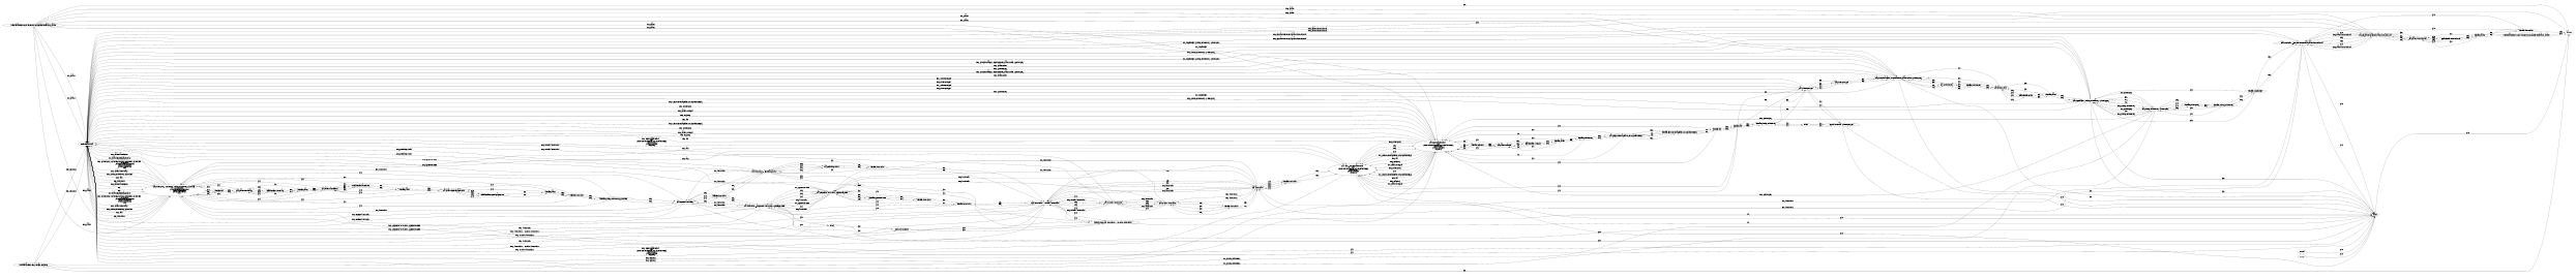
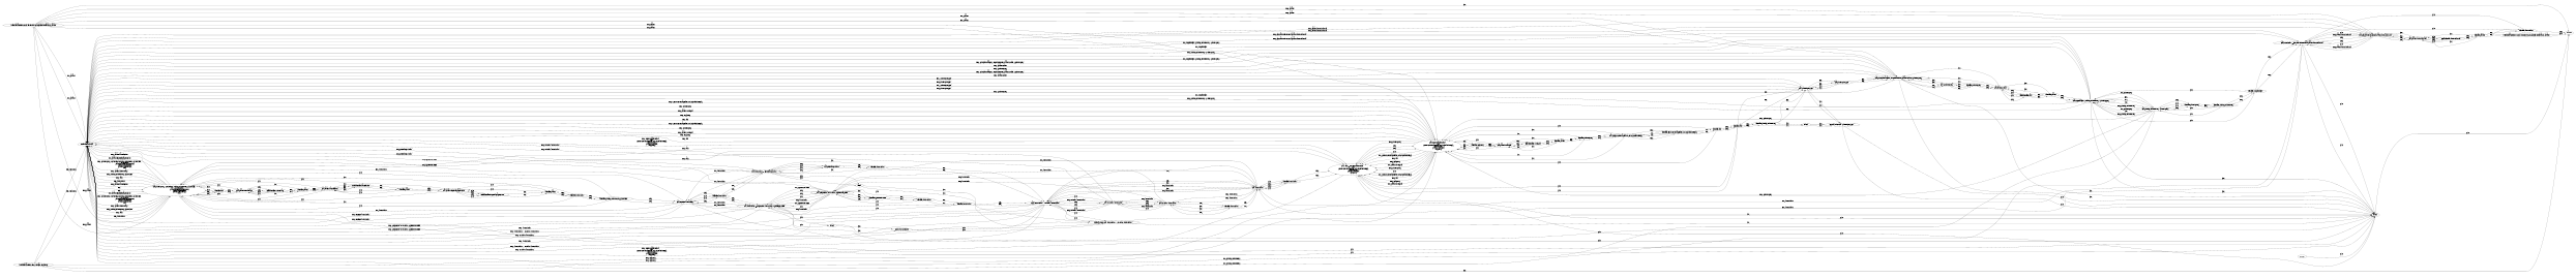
  digraph {
    rankdir=LR
    n1 [label="(MethodReturn,void)"]
    n2 [label="(Call,printer_query->GetSettings(printing::PrinterQuery::ASK_USER,\n                             host_window,\n                              params.expected_pages_count,\n                              params.has_selection,\n                              params.use_overlays,\n                             task))"]
    1000100
    n4 [label="(Block,)"]
    n5 [label="(Identifier,task)"]
    n6 [label="(Call,printing::PrinterQuery> printer_query)"]
    n7 [label="(Call,scoped_refptr<printing::PrinterQuery> printer_query)"]
    n8 [label="(Identifier,printer_query)"]
    n9 [label="(Call,NewRunnableMethod(\n      this,\n      &ResourceMessageFilter::OnScriptedPrintReply,\n       printer_query,\n       params.routing_id,\n       reply_msg))"]
    n10 [label="(Identifier,printing::PrinterQuery)"]
    n11 [label="(Call,* task = NewRunnableMethod(\n      this,\n      &ResourceMessageFilter::OnScriptedPrintReply,\n       printer_query,\n       params.routing_id,\n       reply_msg))"]
    n12 [label="(Identifier,reply_msg)"]
    n13 [label="(Identifier,scoped_refptr)"]
    n14 [label="(Call,host_window = gfx::NativeViewFromId(params.host_window_id))"]
    n15 [label="(Call,gfx::NativeViewFromId(params.host_window_id))"]
    n16 [label="(Call,!host_window)"]
    n17 [label="(Call,print_job_manager_->PopPrinterQuery(params.cookie, &printer_query))"]
    n18 [label="(Call,&printer_query)"]
    n19 [label="(Identifier,printer_query)"]
    n20 [label="(Call,params.cookie)"]
-   n21 [label="(FieldIdentifier,cookie)"]
+   n21 [label="(FieldIdentifier,task)"]
    n22 [label="(Identifier,params)"]
    n23 [label="(ControlStructure,if (!printer_query.get()))"]
    n24 [label="(Block,)"]
    n25 [label="(Call,!printer_query.get())"]
    n26 [label="(Call,printer_query.get())"]
    n27 [label="(Identifier,printing::PrinterQuery)"]
    n28 [label="(Identifier,task)"]
    n29 [label="(Call,params.routing_id)"]
    n30 [label="(Identifier,this)"]
    n31 [label="(Call,&ResourceMessageFilter::OnScriptedPrintReply)"]
    n32 [label="(Identifier,ResourceMessageFilter::OnScriptedPrintReply)"]
    n33 [label="(Identifier,printer_query)"]
    n34 [label="(MethodParameterIn,const ViewHostMsg_ScriptedPrint_Params& params)"]
    n35 [label="(Call,params.host_window_id)"]
    n36 [label="(MethodParameterOut,const ViewHostMsg_ScriptedPrint_Params& params)"]
    n37 [label="(FieldIdentifier,routing_id)"]
    n38 [label="(Identifier,params)"]
    n39 [label="(ControlStructure,if (!host_window || !IsWindow(host_window)))"]
    n40 [label="(Call,!IsWindow(host_window))"]
    n41 [label="(Call,IsWindow(host_window))"]
    n42 [label="(Call,!host_window || !IsWindow(host_window))"]
    n43 [label="(Identifier,host_window)"]
    n44 [label="(Call,GetAncestor(host_window, GA_ROOTOWNER))"]
    n45 [label="(Call,host_window = GetAncestor(host_window, GA_ROOTOWNER))"]
    n46 [label="(Identifier,GA_ROOTOWNER)"]
    n47 [label="(Identifier,host_window)"]
    n48 [label="(Block,)"]
    n49 [label="(Call,GetDesktopWindow())"]
    n50 [label="(Call,host_window = GetDesktopWindow())"]
    n51 [label="(Identifier,host_window)"]
    n52 [label="(Call,DCHECK(host_window))"]
    n53 [label="(Identifier,host_window)"]
    n54 [label="(ControlStructure,else)"]
    n55 [label="(Block,)"]
    n56 [label="(Identifier,host_window)"]
    n57 [label="(Identifier,host_window)"]
    n58 [label="(MethodParameterIn,IPC::Message* reply_msg)"]
    n59 [label="(Call,params.use_overlays)"]
    n60 [label="(Identifier,printing::PrinterQuery::ASK_USER)"]
    n61 [label="(Identifier,host_window)"]
    n62 [label="(Call,params.expected_pages_count)"]
    n63 [label="(FieldIdentifier,expected_pages_count)"]
    n64 [label="(Identifier,params)"]
    n65 [label="(Call,params.has_selection)"]
    n66 [label="(FieldIdentifier,has_selection)"]
    n67 [label="(Identifier,params)"]
    n68 [label="(FieldIdentifier,use_overlays)"]
    n69 [label="(Identifier,params)"]
    n70 [label="(FieldIdentifier,host_window_id)"]
    n71 [label="(Identifier,params)"]
    n72 [label="(Identifier,host_window)"]
-   1000104
    1000127
    n1 -> n2 [label="CFG: "]
    n1 -> n2 [label="CFG: "]
-   n1 -> 1000100 [label="AST: "]
    n2 -> n1 [label="DDG: params.expected_pages_count"]
    n2 -> n1 [label="DDG: printer_query->GetSettings(printing::PrinterQuery::ASK_USER,\n                             host_window,\n                              params.expected_pages_count,\n                              params.has_selection,\n                              params.use_overlays,\n                             task)"]
    n2 -> n1 [label="DDG: params.use_overlays"]
    n2 -> n1 [label="DDG: printing::PrinterQuery::ASK_USER"]
    n2 -> n1 [label="DDG: task"]
    n2 -> n1 [label="DDG: host_window"]
    n2 -> n1 [label="DDG: params.has_selection"]
    n2 -> n1 [label="DDG: params.expected_pages_count"]
    n2 -> n1 [label="DDG: printer_query->GetSettings(printing::PrinterQuery::ASK_USER,\n                             host_window,\n                              params.expected_pages_count,\n                              params.has_selection,\n                              params.use_overlays,\n                             task)"]
    n2 -> n1 [label="DDG: params.use_overlays"]
    n2 -> n1 [label="DDG: printing::PrinterQuery::ASK_USER"]
    n2 -> n1 [label="DDG: task"]
    n2 -> n1 [label="DDG: host_window"]
    n2 -> n1 [label="DDG: params.has_selection"]
    n2 -> n4 [label="AST: "]
    n2 -> n4 [label="AST: "]
    n2 -> n5 [label="CFG: "]
    n2 -> n5 [label="CFG: "]
    n4 -> 1000100 [label="AST: "]
    n5 -> n2 [label="AST: "]
    n5 -> n2 [label="AST: "]
    n5 -> n59 [label="CFG: "]
    n5 -> n59 [label="CFG: "]
    n6 -> n1 [label="DDG: printing::PrinterQuery"]
    n6 -> n1 [label="DDG: printing::PrinterQuery"]
    n6 -> n7 [label="AST: "]
    n6 -> n7 [label="DDG: printing::PrinterQuery"]
    n6 -> n7 [label="DDG: printer_query"]
    n6 -> n7 [label="AST: "]
    n6 -> n7 [label="DDG: printing::PrinterQuery"]
    n6 -> n7 [label="DDG: printer_query"]
    n6 -> n8 [label="CFG: "]
    n6 -> n8 [label="CFG: "]
    n6 -> n9 [label="DDG: printer_query"]
    n6 -> n9 [label="DDG: printer_query"]
    n7 -> n1 [label="DDG: scoped_refptr"]
    n7 -> n1 [label="DDG: printing::PrinterQuery> printer_query"]
    n7 -> n1 [label="DDG: scoped_refptr<printing::PrinterQuery> printer_query"]
    n7 -> n1 [label="DDG: scoped_refptr"]
    n7 -> n1 [label="DDG: printing::PrinterQuery> printer_query"]
    n7 -> n1 [label="DDG: scoped_refptr<printing::PrinterQuery> printer_query"]
    n7 -> n4 [label="AST: "]
    n7 -> n4 [label="AST: "]
    n7 -> n6 [label="CFG: "]
    n7 -> n6 [label="CFG: "]
    n8 -> n6 [label="AST: "]
    n8 -> n6 [label="AST: "]
    n8 -> n10 [label="CFG: "]
    n8 -> n10 [label="CFG: "]
    n9 -> n1 [label="DDG: &ResourceMessageFilter::OnScriptedPrintReply"]
    n9 -> n1 [label="DDG: printer_query"]
    n9 -> n1 [label="DDG: params.routing_id"]
    n9 -> n1 [label="DDG: reply_msg"]
    n9 -> n1 [label="DDG: this"]
    n9 -> n1 [label="DDG: &ResourceMessageFilter::OnScriptedPrintReply"]
    n9 -> n1 [label="DDG: printer_query"]
    n9 -> n1 [label="DDG: params.routing_id"]
    n9 -> n1 [label="DDG: reply_msg"]
    n9 -> n1 [label="DDG: this"]
    n9 -> n11 [label="AST: "]
    n9 -> n11 [label="DDG: &ResourceMessageFilter::OnScriptedPrintReply"]
    n9 -> n11 [label="DDG: this"]
    n9 -> n11 [label="DDG: reply_msg"]
    n9 -> n11 [label="DDG: params.routing_id"]
    n9 -> n11 [label="DDG: printer_query"]
    n9 -> n11 [label="AST: "]
    n9 -> n11 [label="DDG: &ResourceMessageFilter::OnScriptedPrintReply"]
    n9 -> n11 [label="DDG: this"]
    n9 -> n11 [label="DDG: reply_msg"]
    n9 -> n11 [label="DDG: params.routing_id"]
    n9 -> n11 [label="DDG: printer_query"]
    n9 -> n12 [label="CFG: "]
    n9 -> n12 [label="CFG: "]
    n10 -> n6 [label="AST: "]
    n10 -> n6 [label="AST: "]
    n10 -> n13 [label="CFG: "]
    n10 -> n13 [label="CFG: "]
    n11 -> n1 [label="DDG: NewRunnableMethod(\n      this,\n      &ResourceMessageFilter::OnScriptedPrintReply,\n       printer_query,\n       params.routing_id,\n       reply_msg)"]
    n11 -> n1 [label="DDG: NewRunnableMethod(\n      this,\n      &ResourceMessageFilter::OnScriptedPrintReply,\n       printer_query,\n       params.routing_id,\n       reply_msg)"]
    n11 -> n2 [label="DDG: task"]
    n11 -> n2 [label="DDG: task"]
    n11 -> n4 [label="AST: "]
    n11 -> n4 [label="AST: "]
    n11 -> n9 [label="CFG: "]
    n11 -> n9 [label="CFG: "]
    n12 -> n9 [label="AST: "]
    n12 -> n9 [label="AST: "]
    n12 -> n29 [label="CFG: "]
    n12 -> n29 [label="CFG: "]
    n13 -> n7 [label="AST: "]
    n13 -> n7 [label="AST: "]
    n13 -> n14 [label="CFG: "]
    n13 -> n14 [label="CFG: "]
    n14 -> n1 [label="DDG: gfx::NativeViewFromId(params.host_window_id)"]
    n14 -> n1 [label="DDG: gfx::NativeViewFromId(params.host_window_id)"]
    n14 -> n4 [label="AST: "]
    n14 -> n4 [label="AST: "]
    n14 -> n15 [label="CFG: "]
    n14 -> n15 [label="CFG: "]
    n14 -> n16 [label="DDG: host_window"]
    n14 -> n16 [label="DDG: host_window"]
    n15 -> n1 [label="DDG: params.host_window_id"]
    n15 -> n1 [label="DDG: params.host_window_id"]
    n15 -> n14 [label="AST: "]
    n15 -> n14 [label="DDG: params.host_window_id"]
    n15 -> n14 [label="AST: "]
    n15 -> n14 [label="DDG: params.host_window_id"]
    n15 -> n35 [label="CFG: "]
    n15 -> n35 [label="CFG: "]
    n16 -> n41 [label="DDG: host_window"]
    n16 -> n41 [label="DDG: host_window"]
    n16 -> n42 [label="AST: "]
    n16 -> n42 [label="DDG: host_window"]
    n16 -> n42 [label="AST: "]
    n16 -> n42 [label="DDG: host_window"]
    n16 -> n44 [label="DDG: host_window"]
    n16 -> n44 [label="DDG: host_window"]
    n16 -> n47 [label="CFG: "]
    n16 -> n47 [label="CFG: "]
    n17 -> n1 [label="DDG: params.cookie"]
    n17 -> n1 [label="DDG: &printer_query"]
    n17 -> n1 [label="DDG: print_job_manager_->PopPrinterQuery(params.cookie, &printer_query)"]
    n17 -> n1 [label="DDG: params.cookie"]
    n17 -> n1 [label="DDG: &printer_query"]
    n17 -> n1 [label="DDG: print_job_manager_->PopPrinterQuery(params.cookie, &printer_query)"]
    n17 -> n4 [label="AST: "]
    n17 -> n4 [label="AST: "]
    n17 -> n18 [label="CFG: "]
    n17 -> n18 [label="CFG: "]
    n18 -> n17 [label="AST: "]
    n18 -> n17 [label="AST: "]
    n18 -> n19 [label="CFG: "]
    n18 -> n19 [label="CFG: "]
    n19 -> n18 [label="AST: "]
    n19 -> n18 [label="AST: "]
    n19 -> n20 [label="CFG: "]
    n19 -> n20 [label="CFG: "]
    n20 -> n17 [label="AST: "]
    n20 -> n17 [label="AST: "]
    n20 -> n21 [label="CFG: "]
    n20 -> n21 [label="CFG: "]
    n21 -> n20 [label="AST: "]
    n21 -> n20 [label="AST: "]
    n21 -> n22 [label="CFG: "]
    n21 -> n22 [label="CFG: "]
    n22 -> n7 [label="CFG: "]
    n22 -> n7 [label="CFG: "]
    n22 -> n20 [label="AST: "]
    n22 -> n20 [label="AST: "]
    n23 -> n4 [label="AST: "]
    n23 -> n4 [label="AST: "]
    n24 -> n23 [label="AST: "]
    n24 -> n23 [label="AST: "]
    n25 -> n1 [label="DDG: !printer_query.get()"]
    n25 -> n1 [label="DDG: printer_query.get()"]
    n25 -> n1 [label="DDG: !printer_query.get()"]
    n25 -> n1 [label="DDG: printer_query.get()"]
    n25 -> n23 [label="AST: "]
    n25 -> n23 [label="AST: "]
    n25 -> n26 [label="CFG: "]
    n25 -> n26 [label="CFG: "]
    n26 -> n17 [label="CFG: "]
    n26 -> n17 [label="CFG: "]
    n26 -> n25 [label="AST: "]
    n26 -> n25 [label="AST: "]
    n27 -> n24 [label="AST: "]
    n27 -> n24 [label="AST: "]
    n27 -> n25 [label="CFG: "]
    n27 -> n25 [label="CFG: "]
    n28 -> n11 [label="AST: "]
    n28 -> n11 [label="AST: "]
    n28 -> n25 [label="CFG: "]
    n28 -> n25 [label="CFG: "]
    n28 -> n27 [label="CFG: "]
    n28 -> n27 [label="CFG: "]
    n29 -> n9 [label="AST: "]
    n29 -> n9 [label="AST: "]
    n29 -> n37 [label="CFG: "]
    n29 -> n37 [label="CFG: "]
    n30 -> n9 [label="AST: "]
    n30 -> n9 [label="AST: "]
    n30 -> n28 [label="CFG: "]
    n30 -> n28 [label="CFG: "]
    n31 -> n9 [label="AST: "]
    n31 -> n9 [label="AST: "]
    n31 -> n32 [label="CFG: "]
    n31 -> n32 [label="CFG: "]
    n32 -> n30 [label="CFG: "]
    n32 -> n30 [label="CFG: "]
    n32 -> n31 [label="AST: "]
    n32 -> n31 [label="AST: "]
    n33 -> n9 [label="AST: "]
    n33 -> n9 [label="AST: "]
    n33 -> n31 [label="CFG: "]
    n33 -> n31 [label="CFG: "]
    n34 -> n1 [label="DDG: params"]
    n34 -> n1 [label="DDG: params"]
    n34 -> n2 [label="DDG: params"]
    n34 -> n2 [label="DDG: params"]
    n34 -> 1000100 [label="AST: "]
    n34 -> n9 [label="DDG: params"]
    n34 -> n9 [label="DDG: params"]
    n34 -> n15 [label="DDG: params"]
    n34 -> n15 [label="DDG: params"]
    n34 -> n17 [label="DDG: params"]
    n34 -> n17 [label="DDG: params"]
    n35 -> n15 [label="AST: "]
    n35 -> n15 [label="AST: "]
    n35 -> n70 [label="CFG: "]
    n35 -> n70 [label="CFG: "]
    n36 -> 1000100 [label="AST: "]
    n37 -> n29 [label="AST: "]
    n37 -> n29 [label="AST: "]
    n37 -> n38 [label="CFG: "]
    n37 -> n38 [label="CFG: "]
    n38 -> n29 [label="AST: "]
    n38 -> n29 [label="AST: "]
    n38 -> n33 [label="CFG: "]
    n38 -> n33 [label="CFG: "]
    n39 -> n4 [label="AST: "]
    n39 -> n4 [label="AST: "]
    n40 -> n1 [label="DDG: IsWindow(host_window)"]
    n40 -> n1 [label="DDG: IsWindow(host_window)"]
    n40 -> n41 [label="CFG: "]
    n40 -> n41 [label="CFG: "]
    n40 -> n42 [label="AST: "]
    n40 -> n42 [label="DDG: IsWindow(host_window)"]
    n40 -> n42 [label="AST: "]
    n40 -> n42 [label="DDG: IsWindow(host_window)"]
    n41 -> n40 [label="AST: "]
    n41 -> n40 [label="DDG: host_window"]
    n41 -> n40 [label="AST: "]
    n41 -> n40 [label="DDG: host_window"]
    n41 -> n43 [label="CFG: "]
    n41 -> n43 [label="CFG: "]
    n41 -> n44 [label="DDG: host_window"]
    n41 -> n44 [label="DDG: host_window"]
    n42 -> n1 [label="DDG: !host_window"]
    n42 -> n1 [label="DDG: !host_window || !IsWindow(host_window)"]
    n42 -> n1 [label="DDG: !IsWindow(host_window)"]
    n42 -> n1 [label="DDG: !host_window"]
    n42 -> n1 [label="DDG: !host_window || !IsWindow(host_window)"]
    n42 -> n1 [label="DDG: !IsWindow(host_window)"]
    n42 -> n16 [label="CFG: "]
    n42 -> n16 [label="CFG: "]
    n42 -> n39 [label="AST: "]
    n42 -> n39 [label="AST: "]
    n42 -> n40 [label="CFG: "]
    n42 -> n40 [label="CFG: "]
    n43 -> n16 [label="CFG: "]
    n43 -> n16 [label="CFG: "]
    n43 -> n41 [label="AST: "]
    n43 -> n41 [label="AST: "]
    n44 -> n1 [label="DDG: GA_ROOTOWNER"]
    n44 -> n1 [label="DDG: GA_ROOTOWNER"]
    n44 -> n45 [label="AST: "]
    n44 -> n45 [label="DDG: host_window"]
    n44 -> n45 [label="DDG: GA_ROOTOWNER"]
    n44 -> n45 [label="AST: "]
    n44 -> n45 [label="DDG: host_window"]
    n44 -> n45 [label="DDG: GA_ROOTOWNER"]
    n44 -> n46 [label="CFG: "]
    n44 -> n46 [label="CFG: "]
    n45 -> n1 [label="DDG: GetAncestor(host_window, GA_ROOTOWNER)"]
    n45 -> n1 [label="DDG: GetAncestor(host_window, GA_ROOTOWNER)"]
    n45 -> n44 [label="CFG: "]
    n45 -> n44 [label="CFG: "]
    n45 -> n52 [label="DDG: host_window"]
    n45 -> n52 [label="DDG: host_window"]
    n45 -> n55 [label="AST: "]
    n45 -> n55 [label="AST: "]
    n46 -> n44 [label="AST: "]
    n46 -> n44 [label="AST: "]
    n46 -> n56 [label="CFG: "]
    n46 -> n56 [label="CFG: "]
    n47 -> n11 [label="CFG: "]
    n47 -> n11 [label="CFG: "]
    n47 -> n16 [label="AST: "]
    n47 -> n16 [label="AST: "]
    n48 -> n39 [label="AST: "]
    n48 -> n39 [label="AST: "]
    n49 -> n50 [label="AST: "]
    n49 -> n50 [label="AST: "]
    n49 -> n51 [label="CFG: "]
    n49 -> n51 [label="CFG: "]
    n50 -> n1 [label="DDG: GetDesktopWindow()"]
    n50 -> n1 [label="DDG: GetDesktopWindow()"]
    n50 -> n48 [label="AST: "]
    n50 -> n48 [label="AST: "]
    n50 -> n49 [label="CFG: "]
    n50 -> n49 [label="CFG: "]
    n50 -> n52 [label="DDG: host_window"]
    n50 -> n52 [label="DDG: host_window"]
    n51 -> n42 [label="CFG: "]
    n51 -> n42 [label="CFG: "]
    n51 -> n50 [label="AST: "]
    n51 -> n50 [label="AST: "]
    n52 -> n1 [label="DDG: DCHECK(host_window)"]
    n52 -> n1 [label="DDG: DCHECK(host_window)"]
    n52 -> n2 [label="DDG: host_window"]
    n52 -> n2 [label="DDG: host_window"]
    n52 -> n4 [label="AST: "]
    n52 -> n4 [label="AST: "]
    n52 -> n53 [label="CFG: "]
    n52 -> n53 [label="CFG: "]
    n53 -> n45 [label="CFG: "]
    n53 -> n45 [label="CFG: "]
    n53 -> n50 [label="CFG: "]
    n53 -> n50 [label="CFG: "]
    n53 -> n52 [label="AST: "]
    n53 -> n52 [label="AST: "]
    n54 -> n39 [label="AST: "]
    n54 -> n39 [label="AST: "]
    n55 -> n54 [label="AST: "]
    n55 -> n54 [label="AST: "]
    n56 -> n44 [label="AST: "]
    n56 -> n44 [label="AST: "]
    n56 -> n57 [label="CFG: "]
    n56 -> n57 [label="CFG: "]
    n57 -> n42 [label="CFG: "]
    n57 -> n42 [label="CFG: "]
    n57 -> n45 [label="AST: "]
    n57 -> n45 [label="AST: "]
    n58 -> n1 [label="DDG: reply_msg"]
    n58 -> n1 [label="DDG: reply_msg"]
    n58 -> 1000100 [label="CFG: "]
    n58 -> n9 [label="DDG: reply_msg"]
    n58 -> n9 [label="DDG: reply_msg"]
    n59 -> n2 [label="AST: "]
    n59 -> n2 [label="AST: "]
    n59 -> n68 [label="CFG: "]
    n59 -> n68 [label="CFG: "]
    n60 -> n2 [label="AST: "]
    n60 -> n2 [label="AST: "]
    n60 -> n52 [label="CFG: "]
    n60 -> n52 [label="CFG: "]
    n61 -> n2 [label="AST: "]
    n61 -> n2 [label="AST: "]
    n61 -> n60 [label="CFG: "]
    n61 -> n60 [label="CFG: "]
    n62 -> n2 [label="AST: "]
    n62 -> n2 [label="AST: "]
    n62 -> n63 [label="CFG: "]
    n62 -> n63 [label="CFG: "]
    n63 -> n62 [label="AST: "]
    n63 -> n62 [label="AST: "]
    n63 -> n64 [label="CFG: "]
    n63 -> n64 [label="CFG: "]
    n64 -> n61 [label="CFG: "]
    n64 -> n61 [label="CFG: "]
    n64 -> n62 [label="AST: "]
    n64 -> n62 [label="AST: "]
    n65 -> n2 [label="AST: "]
    n65 -> n2 [label="AST: "]
    n65 -> n66 [label="CFG: "]
    n65 -> n66 [label="CFG: "]
    n66 -> n65 [label="AST: "]
    n66 -> n65 [label="AST: "]
    n66 -> n67 [label="CFG: "]
    n66 -> n67 [label="CFG: "]
    n67 -> n62 [label="CFG: "]
    n67 -> n62 [label="CFG: "]
    n67 -> n65 [label="AST: "]
    n67 -> n65 [label="AST: "]
    n68 -> n59 [label="AST: "]
    n68 -> n59 [label="AST: "]
    n68 -> n69 [label="CFG: "]
    n68 -> n69 [label="CFG: "]
    n69 -> n59 [label="AST: "]
    n69 -> n59 [label="AST: "]
    n69 -> n65 [label="CFG: "]
    n69 -> n65 [label="CFG: "]
    n70 -> n35 [label="AST: "]
    n70 -> n35 [label="AST: "]
    n70 -> n71 [label="CFG: "]
    n70 -> n71 [label="CFG: "]
    n71 -> n35 [label="AST: "]
    n71 -> n35 [label="AST: "]
    n71 -> n72 [label="CFG: "]
    n71 -> n72 [label="CFG: "]
    n72 -> 1000100 [label="CFG: "]
    n72 -> n14 [label="AST: "]
    n72 -> n14 [label="AST: "]
-   1000104 -> n4 [label="AST: "]
    1000127 -> n4 [label="AST: "]
  }
